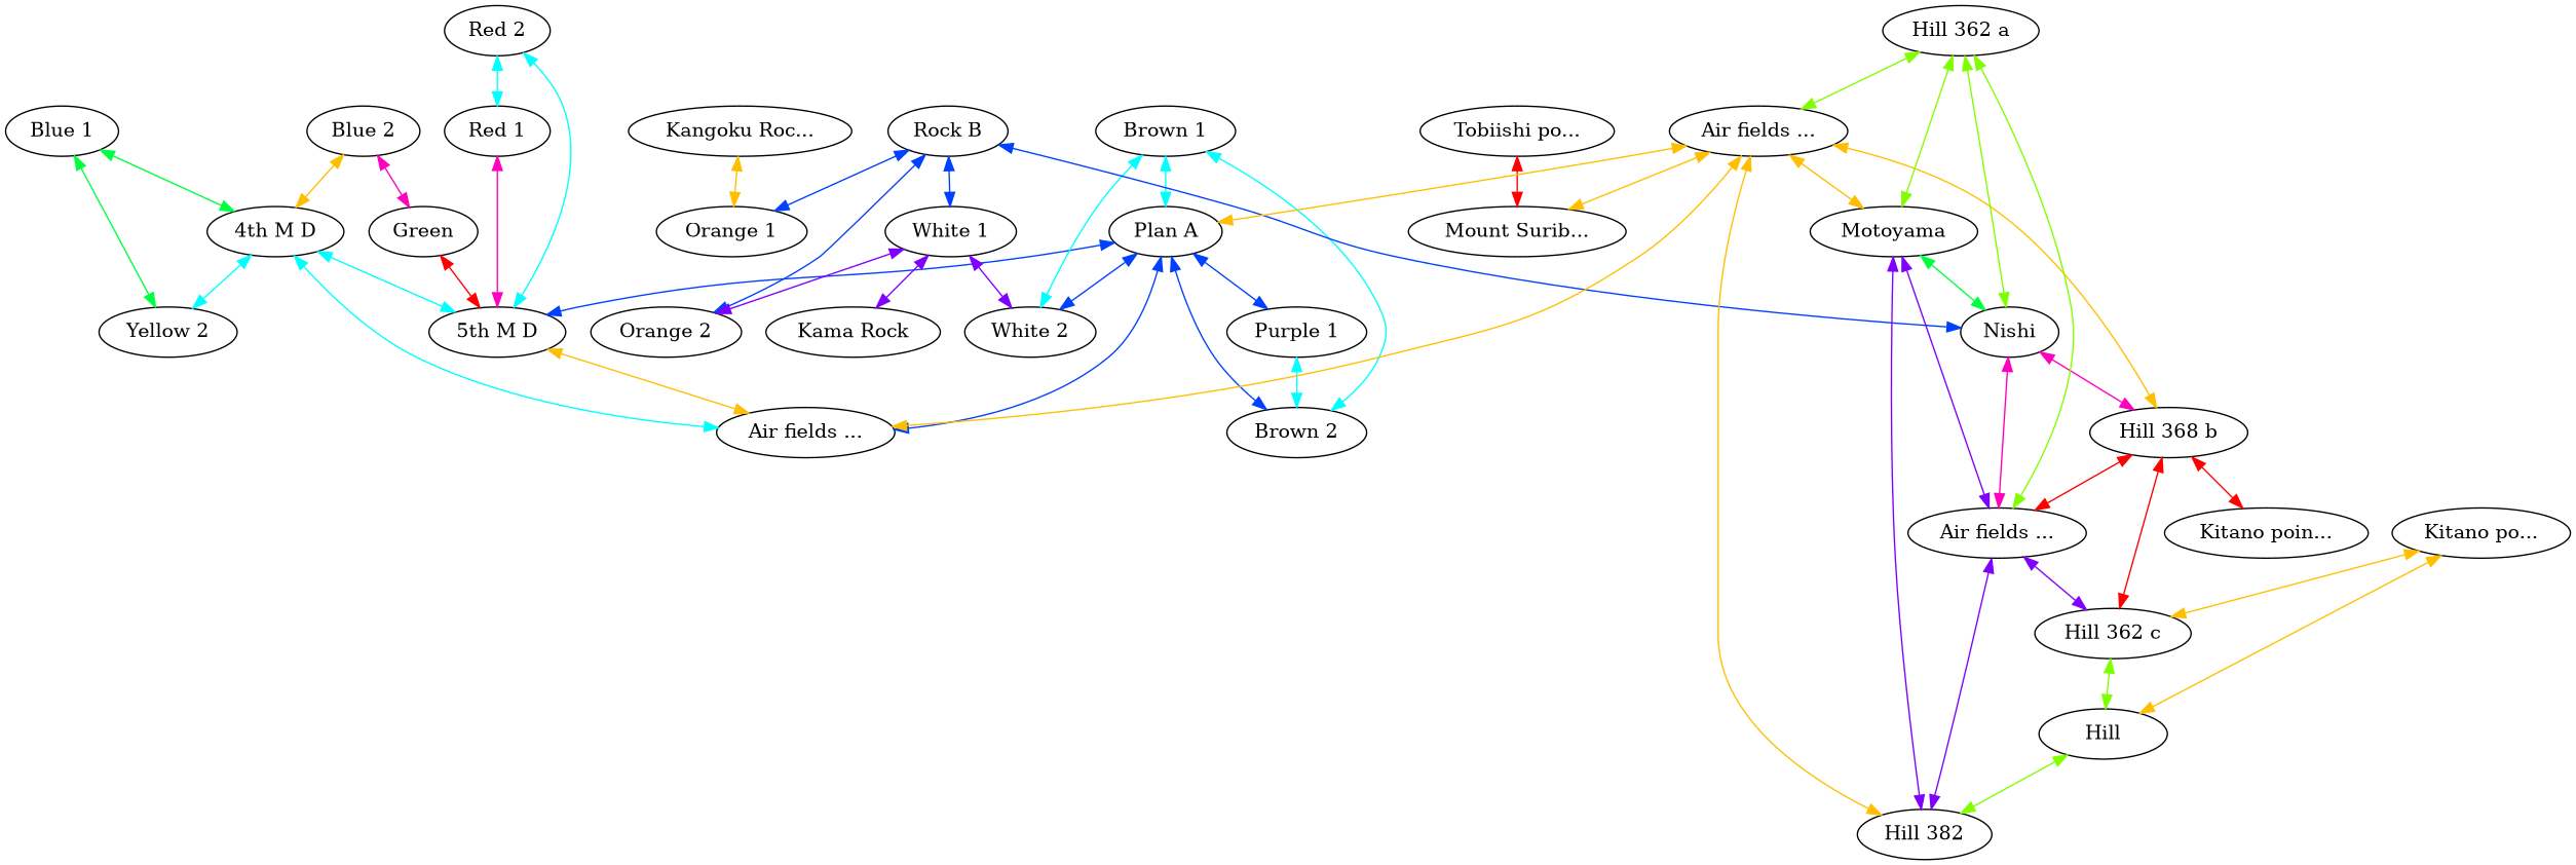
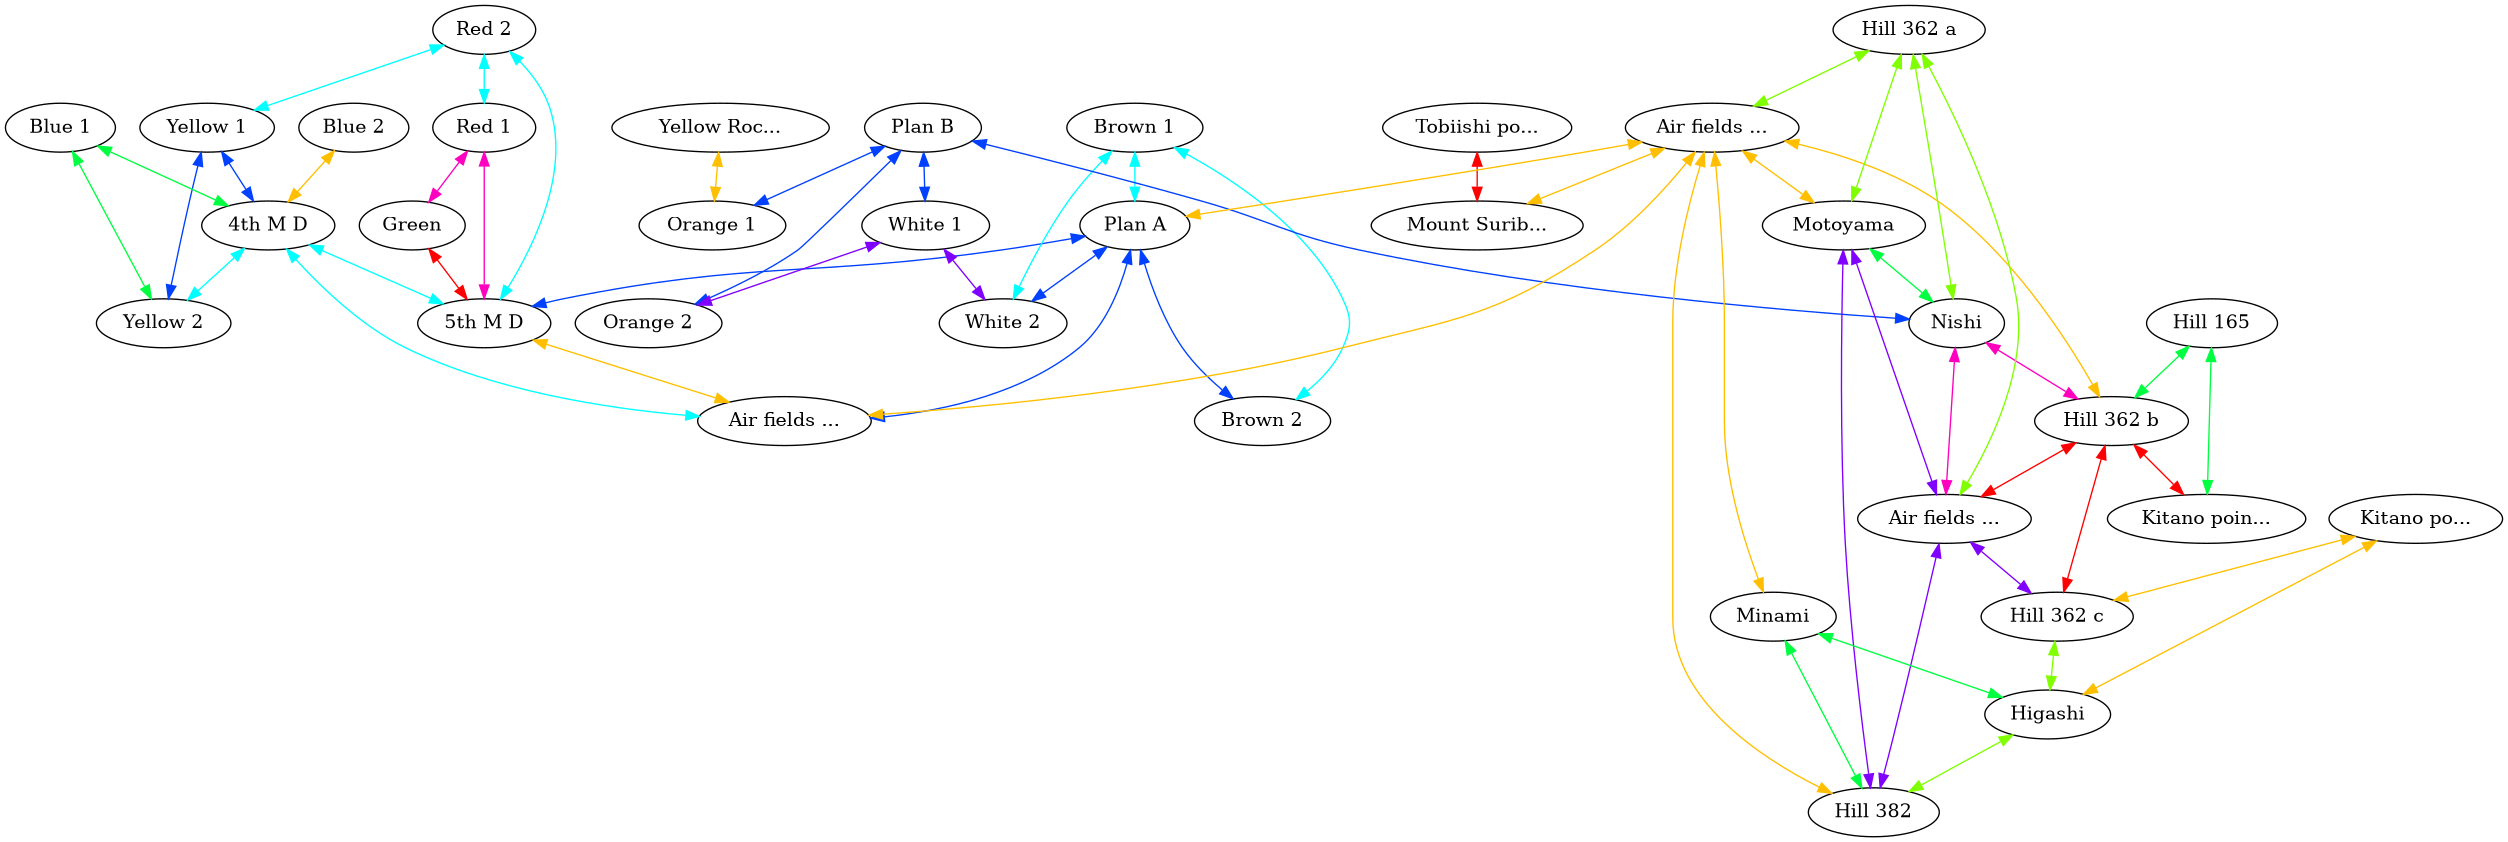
  graph {
    edge [color="0.125,1,1" dir=both]
    n1 [label="Plan A"]
-   n2 [label="Purple 1"]
    n3 [label="Brown 2"]
    n4 [label="White 2"]
    n5 [label="5th M D"]
    n6 [label="Air fields ..."]
    n7 [label="Brown 1"]
-   n8 [label="Rock B"]
+   n8 [label="Plan B"]
    n9 [label="White 1"]
    n10 [label="Orange 2"]
    n11 [label="Orange 1"]
    n12 [label=Nishi]
-   n13 [label="Kama Rock"]
-   n14 [label="Hill 368 b"]
+   n14 [label="Hill 362 b"]
    n15 [label="Air fields ..."]
-   n16 [label="Kangoku Roc..."]
+   n16 [label="Yellow Roc..."]
    n17 [label=Green]
    n18 [label="Red 1"]
    n19 [label="Red 2"]
+   n20 [label="Yellow 1"]
    n21 [label="4th M D"]
    n22 [label="Yellow 2"]
    n23 [label="Blue 1"]
    n24 [label="Blue 2"]
    n25 [label="Mount Surib..."]
    n26 [label="Tobiishi po..."]
    n27 [label="Kitano poin..."]
    n28 [label="Hill 362 c"]
    n29 [label="Hill 382"]
-   n31 [label=Hill]
+   n30 [label="Hill 165"]
+   n31 [label=Higashi]
    n32 [label="Kitano po..."]
    n33 [label="Air fields ..."]
    n34 [label=Motoyama]
+   n35 [label=Minami]
    n36 [label="Hill 362 a"]
-   n1 -- n2 [color="0.625,1,1"]
    n1 -- n3 [color="0.625,1,1"]
    n1 -- n4 [color="0.625,1,1"]
    n1 -- n5 [color="0.625,1,1"]
    n1 -- n6 [color="0.625,1,1"]
-   n2 -- n3 [color="0.5,1,1"]
    n5 -- n6
    n7 -- n1 [color="0.5,1,1"]
    n7 -- n3 [color="0.5,1,1"]
    n7 -- n4 [color="0.5,1,1"]
    n8 -- n9 [color="0.625,1,1"]
    n8 -- n10 [color="0.625,1,1"]
    n8 -- n11 [color="0.625,1,1"]
    n8 -- n12 [color="0.625,1,1"]
    n9 -- n4 [color="0.75,1,1"]
    n9 -- n10 [color="0.75,1,1"]
-   n9 -- n13 [color="0.75,1,1"]
    n12 -- n14 [color="0.875,1,1"]
    n12 -- n15 [color="0.875,1,1"]
    n14 -- n15 [color="1,1,1"]
    n14 -- n27 [color="1,1,1"]
    n14 -- n28 [color="1,1,1"]
    n15 -- n28 [color="0.75,1,1"]
    n15 -- n29 [color="0.75,1,1"]
    n16 -- n11
    n17 -- n5 [color="1,1,1"]
    n18 -- n5 [color="0.875,1,1"]
-   n24 -- n17 [color="0.875,1,1"]
+   n18 -- n17 [color="0.875,1,1"]
    n19 -- n5 [color="0.5,1,1"]
    n19 -- n18 [color="0.5,1,1"]
+   n19 -- n20 [color="0.5,1,1"]
+   n20 -- n21 [color="0.625,1,1"]
+   n20 -- n22 [color="0.625,1,1"]
    n21 -- n5 [color="0.5,1,1"]
    n21 -- n6 [color="0.5,1,1"]
    n21 -- n22 [color="0.5,1,1"]
    n23 -- n21 [color="0.375,1,1"]
    n23 -- n22 [color="0.375,1,1"]
    n24 -- n21
    n26 -- n25 [color="1,1,1"]
    n28 -- n31 [color="0.25,1,1"]
+   n30 -- n14 [color="0.375,1,1"]
+   n30 -- n27 [color="0.375,1,1"]
    n31 -- n29 [color="0.25,1,1"]
    n32 -- n28
    n32 -- n31
    n33 -- n1
    n33 -- n6
    n33 -- n14
    n33 -- n25
    n33 -- n29
    n33 -- n34
+   n33 -- n35
    n34 -- n12 [color="0.375,1,1"]
    n34 -- n15 [color="0.75,1,1"]
    n34 -- n29 [color="0.75,1,1"]
+   n35 -- n29 [color="0.375,1,1"]
+   n35 -- n31 [color="0.375,1,1"]
    n36 -- n12 [color="0.25,1,1"]
    n36 -- n15 [color="0.25,1,1"]
    n36 -- n33 [color="0.25,1,1"]
    n36 -- n34 [color="0.25,1,1"]
  }
